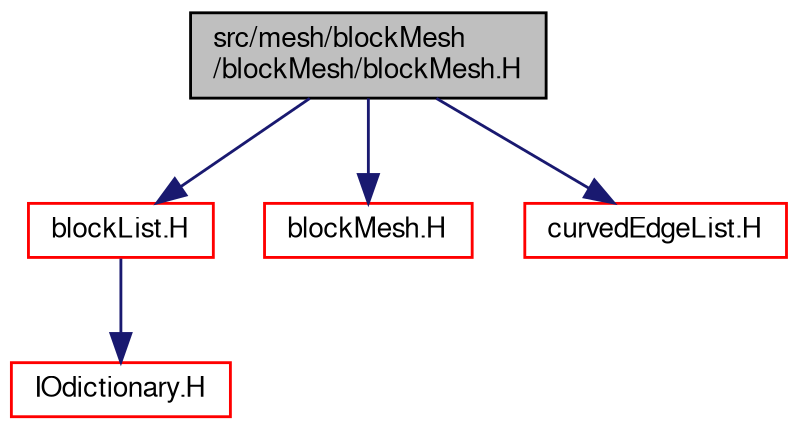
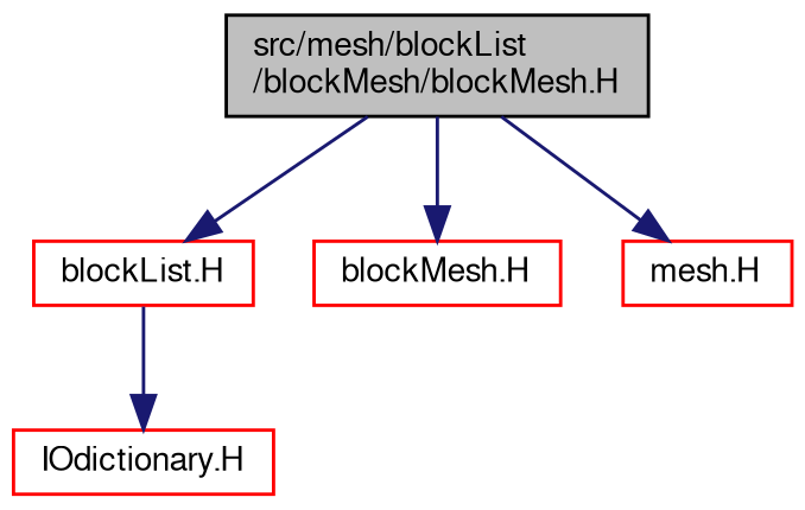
  digraph {
    node [color=red fontname=FreeSans fontsize=10 shape=record]
    edge [color=midnightblue fontname=FreeSans fontsize=10 labelfontname=FreeSans labelfontsize=10 style=solid]
-   n1 [color=black fillcolor=grey75 fontcolor=black height=0.2 label="src/mesh/blockMesh\l/blockMesh/blockMesh.H" style=filled width=0.4]
+   n1 [color=black fillcolor=grey75 fontcolor=black height=0.2 label="src/mesh/blockList\l/blockMesh/blockMesh.H" style=filled width=0.4]
    n2 [height=0.2 label="blockList.H" width=0.4]
    n3 [height=0.2 label="blockMesh.H" width=0.4]
-   n4 [height=0.2 label="curvedEdgeList.H" width=0.4]
+   n4 [height=0.2 label="mesh.H" width=0.4]
    n5 [height=0.2 label="IOdictionary.H" width=0.4]
    n1 -> n2
    n1 -> n3
    n1 -> n4
    n2 -> n5
  }
